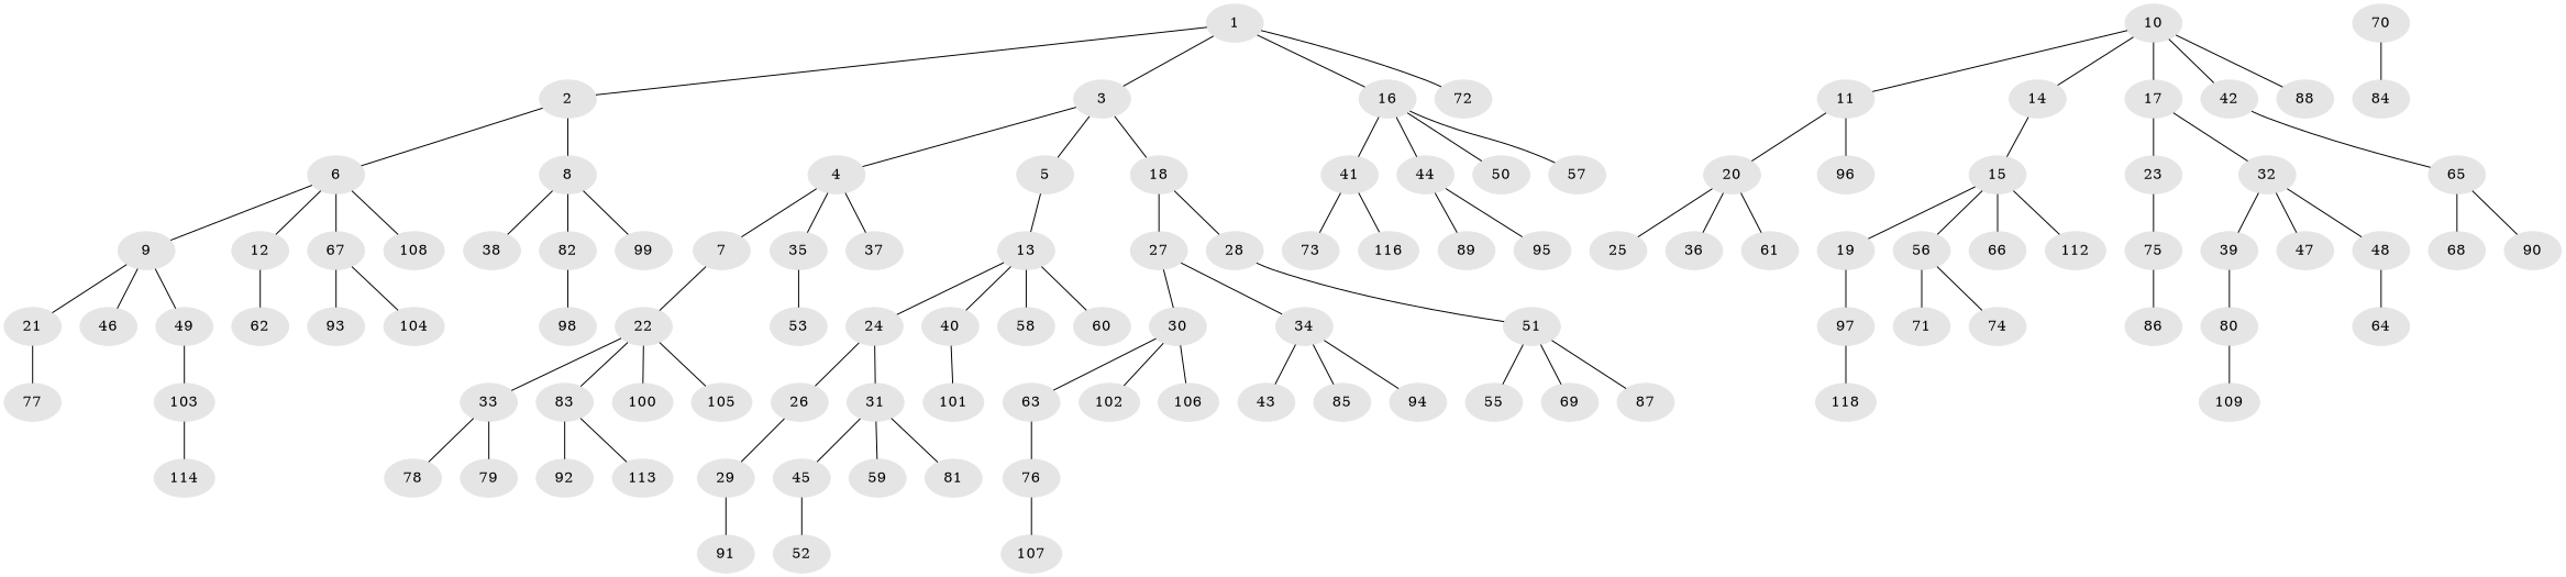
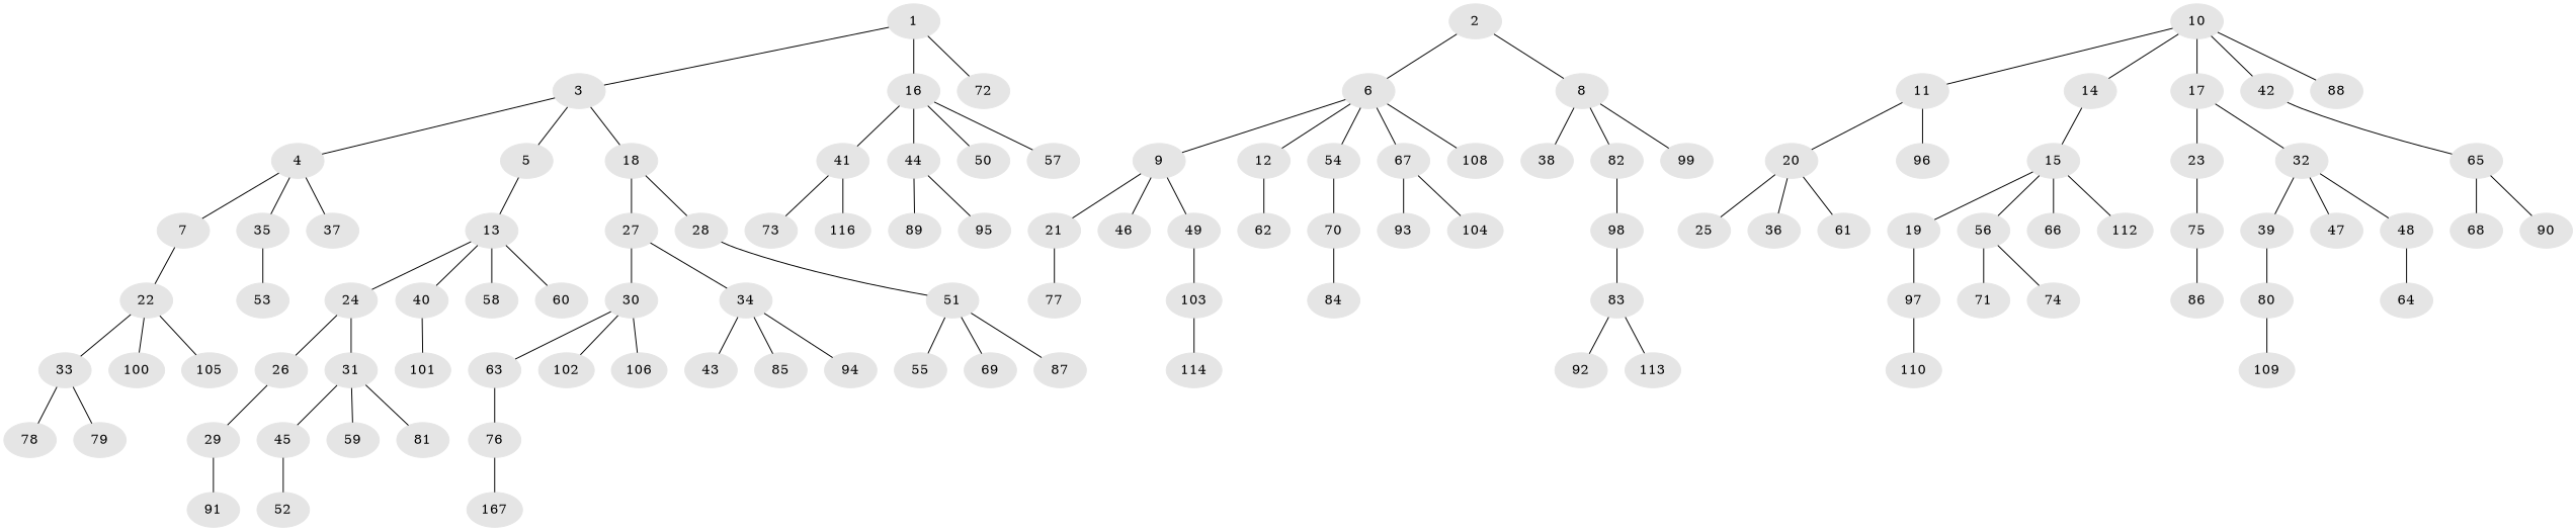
  graph {
    node [color=gray90 style=filled]
    1
    2
    3
    16
    72
    6
    8
    4
    5
    18
    41
    44
    50
    57
    9
    12
+   54
    67
    108
    38
    82
    99
    10
    11
    14
    17
    42
    88
    7
    35
    37
    13
    27
    28
    22
    53
    24
    40
    58
    60
    26
    31
    21
    46
    49
    62
    70
    93
    104
    33
    83
    100
    105
    98
    77
    103
    20
    96
    15
    23
    32
    65
    25
    36
    61
    101
    19
    56
    66
    112
    97
    71
    74
    73
    n75 [label=116]
    89
    95
    75
    39
    47
    48
    30
    34
    51
-   110 [label=118]
+   110
    78
    79
    92
    113
    86
    29
    45
    59
    81
    91
    63
    102
    106
    43
    85
    94
    55
    69
    87
    76
    52
    80
    64
    109
    68
    90
    114
    84
-   107
-   1 -- 2
+   107 [label=167]
    1 -- 3
    1 -- 16
    1 -- 72
    2 -- 6
    2 -- 8
    3 -- 4
    3 -- 5
    3 -- 18
    16 -- 41
    16 -- 44
    16 -- 50
    16 -- 57
    6 -- 9
    6 -- 12
+   6 -- 54
    6 -- 67
    6 -- 108
    8 -- 38
    8 -- 82
    8 -- 99
    4 -- 7
    4 -- 35
    4 -- 37
    5 -- 13
    18 -- 27
    18 -- 28
    41 -- 73
    41 -- n75
    44 -- 89
    44 -- 95
    9 -- 21
    9 -- 46
    9 -- 49
    12 -- 62
+   54 -- 70
    67 -- 93
    67 -- 104
    82 -- 98
    10 -- 11
    10 -- 14
    10 -- 17
    10 -- 42
    10 -- 88
    11 -- 20
    11 -- 96
    14 -- 15
    17 -- 23
    17 -- 32
    42 -- 65
    7 -- 22
    35 -- 53
    13 -- 24
    13 -- 40
    13 -- 58
    13 -- 60
    27 -- 30
    27 -- 34
    28 -- 51
    22 -- 33
-   22 -- 83
+   98 -- 83
    22 -- 100
    22 -- 105
    24 -- 26
    24 -- 31
    40 -- 101
    26 -- 29
    31 -- 45
    31 -- 59
    31 -- 81
    21 -- 77
    49 -- 103
    70 -- 84
    33 -- 78
    33 -- 79
    83 -- 92
    83 -- 113
    103 -- 114
    20 -- 25
    20 -- 36
    20 -- 61
    15 -- 19
    15 -- 56
    15 -- 66
    15 -- 112
    23 -- 75
    32 -- 39
    32 -- 47
    32 -- 48
    65 -- 68
    65 -- 90
    19 -- 97
    56 -- 71
    56 -- 74
    97 -- 110
    75 -- 86
    39 -- 80
    48 -- 64
    30 -- 63
    30 -- 102
    30 -- 106
    34 -- 43
    34 -- 85
    34 -- 94
    51 -- 55
    51 -- 69
    51 -- 87
    29 -- 91
    45 -- 52
    63 -- 76
    76 -- 107
    80 -- 109
  }
